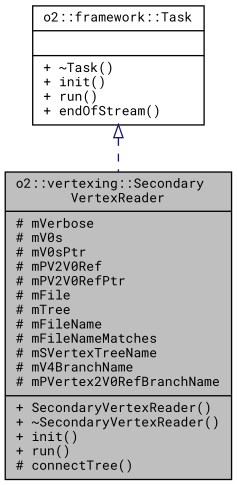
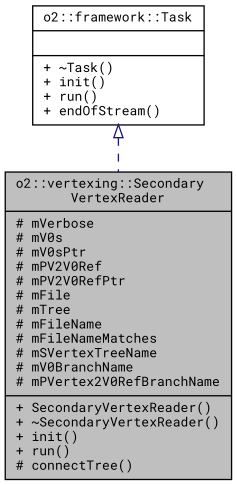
  digraph {
    fontname="Roboto Mono"
    node [color=black fontname="Roboto Mono" fontsize=10 shape=record]
-   n1 [fillcolor=grey75 fontcolor=black height=0.2 label="{o2::vertexing::Secondary\lVertexReader\n|# mVerbose\l# mV0s\l# mV0sPtr\l# mPV2V0Ref\l# mPV2V0RefPtr\l# mFile\l# mTree\l# mFileName\l# mFileNameMatches\l# mSVertexTreeName\l# mV4BranchName\l# mPVertex2V0RefBranchName\l|+ SecondaryVertexReader()\l+ ~SecondaryVertexReader()\l+ init()\l+ run()\l# connectTree()\l}" style=filled width=0.4]
+   n1 [fillcolor=grey75 fontcolor=black height=0.2 label="{o2::vertexing::Secondary\lVertexReader\n|# mVerbose\l# mV0s\l# mV0sPtr\l# mPV2V0Ref\l# mPV2V0RefPtr\l# mFile\l# mTree\l# mFileName\l# mFileNameMatches\l# mSVertexTreeName\l# mV0BranchName\l# mPVertex2V0RefBranchName\l|+ SecondaryVertexReader()\l+ ~SecondaryVertexReader()\l+ init()\l+ run()\l# connectTree()\l}" style=filled width=0.4]
    n2 [height=0.2 label="{o2::framework::Task\n||+ ~Task()\l+ init()\l+ run()\l+ endOfStream()\l}" width=0.4]
    n2 -> n1 [arrowtail=onormal color=midnightblue dir=back fontname="Roboto Mono" fontsize=10 labelfontname=Helvetica labelfontsize=10 style=dashed]
  }
